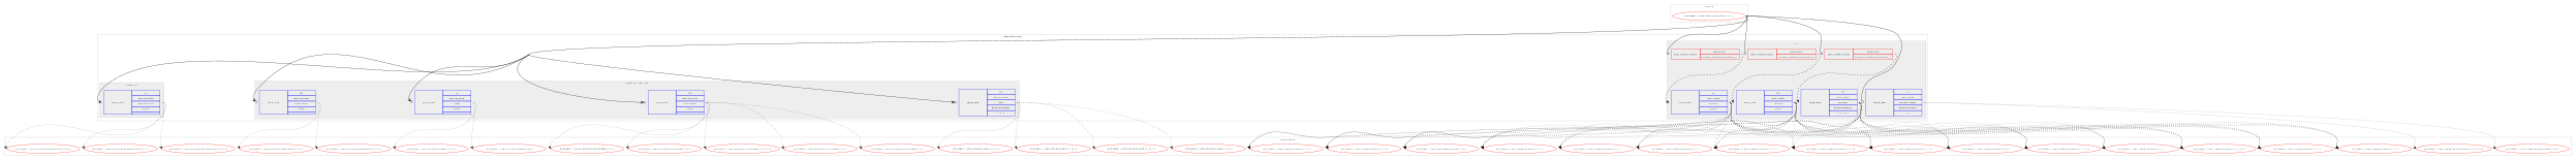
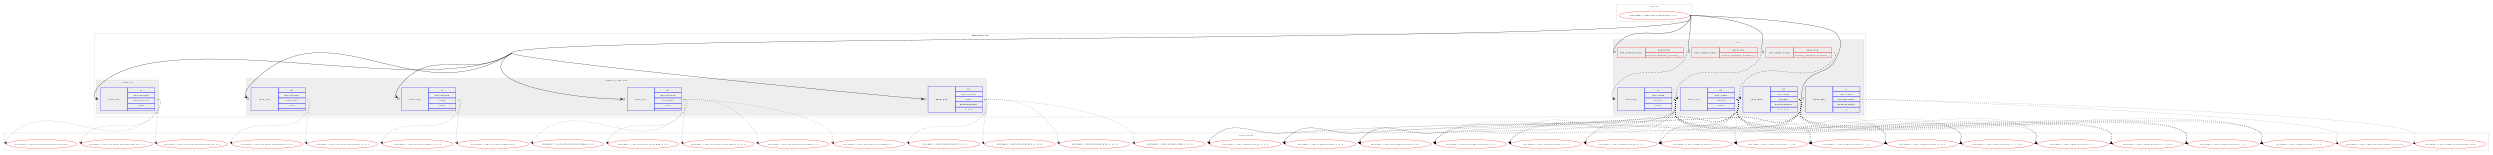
  digraph {
    compound=true
    concentrate=true
    fontname="Courier Prime"
    fontsize=10
    newrank=true
    rankdir=TB
    ranksep=1.5
    node [color=red fontname="Courier Prime" fontsize=10]
    edge [arrowhead=vee fontname="Courier Prime" headport=w style=dotted tailport=e weight=100]
    n1 [label="portage://dev-util/rbtools-1.0.2" width=4]
    n2 [color=blue label=<<TABLE BORDER="0" CELLBORDER="1" CELLSPACING="0" CELLPADDING="4" WIDTH="220"><TR><TD ROWSPAN="6" CELLPADDING="30">pack_dep</TD></TR><TR><TD WIDTH="110">no</TD></TR><TR><TD>dev-python</TD></TR><TR><TD>setuptools</TD></TR><TR><TD>none</TD></TR><TR><TD></TD></TR></TABLE>> shape=none]
    n3 [color=blue label=<<TABLE BORDER="0" CELLBORDER="1" CELLSPACING="0" CELLPADDING="4" WIDTH="220"><TR><TD ROWSPAN="6" CELLPADDING="30">pack_dep</TD></TR><TR><TD WIDTH="110">no</TD></TR><TR><TD>dev-python</TD></TR><TR><TD>colorama</TD></TR><TR><TD>none</TD></TR><TR><TD></TD></TR></TABLE>> shape=none]
    n4 [color=blue label=<<TABLE BORDER="0" CELLBORDER="1" CELLSPACING="0" CELLPADDING="4" WIDTH="220"><TR><TD ROWSPAN="6" CELLPADDING="30">pack_dep</TD></TR><TR><TD WIDTH="110">no</TD></TR><TR><TD>dev-python</TD></TR><TR><TD>six</TD></TR><TR><TD>greaterequal</TD></TR><TR><TD>1.8.0</TD></TR></TABLE>> shape=none]
    n5 [color=blue label=<<TABLE BORDER="0" CELLBORDER="1" CELLSPACING="0" CELLPADDING="4" WIDTH="220"><TR><TD ROWSPAN="6" CELLPADDING="30">pack_dep</TD></TR><TR><TD WIDTH="110">no</TD></TR><TR><TD>dev-python</TD></TR><TR><TD>texttable</TD></TR><TR><TD>none</TD></TR><TR><TD></TD></TR></TABLE>> shape=none]
    n6 [color=blue label=<<TABLE BORDER="0" CELLBORDER="1" CELLSPACING="0" CELLPADDING="4" WIDTH="220"><TR><TD ROWSPAN="6" CELLPADDING="30">pack_dep</TD></TR><TR><TD WIDTH="110">no</TD></TR><TR><TD>dev-python</TD></TR><TR><TD>tqdm</TD></TR><TR><TD>none</TD></TR><TR><TD></TD></TR></TABLE>> shape=none]
    n7 [color=blue label=<<TABLE BORDER="0" CELLBORDER="1" CELLSPACING="0" CELLPADDING="4" WIDTH="220"><TR><TD ROWSPAN="6" CELLPADDING="30">pack_dep</TD></TR><TR><TD WIDTH="110">no</TD></TR><TR><TD>dev-lang</TD></TR><TR><TD>python</TD></TR><TR><TD>greaterequal</TD></TR><TR><TD>2.7.5-r2</TD></TR></TABLE>> shape=none]
    n8 [label=<<TABLE BORDER="0" CELLBORDER="1" CELLSPACING="0" CELLPADDING="4"><TR><TD ROWSPAN="3" CELLPADDING="10">use_conditional</TD></TR><TR><TD>positive</TD></TR><TR><TD>python_targets_python2_7</TD></TR></TABLE>> shape=none]
    n9 [color=blue label=<<TABLE BORDER="0" CELLBORDER="1" CELLSPACING="0" CELLPADDING="4" WIDTH="220"><TR><TD ROWSPAN="6" CELLPADDING="30">pack_dep</TD></TR><TR><TD WIDTH="110">no</TD></TR><TR><TD>dev-lang</TD></TR><TR><TD>python</TD></TR><TR><TD>none</TD></TR><TR><TD></TD></TR></TABLE>> shape=none]
    n10 [label=<<TABLE BORDER="0" CELLBORDER="1" CELLSPACING="0" CELLPADDING="4"><TR><TD ROWSPAN="3" CELLPADDING="10">use_conditional</TD></TR><TR><TD>positive</TD></TR><TR><TD>python_targets_python3_6</TD></TR></TABLE>> shape=none]
    n11 [color=blue label=<<TABLE BORDER="0" CELLBORDER="1" CELLSPACING="0" CELLPADDING="4" WIDTH="220"><TR><TD ROWSPAN="6" CELLPADDING="30">pack_dep</TD></TR><TR><TD WIDTH="110">no</TD></TR><TR><TD>dev-lang</TD></TR><TR><TD>python</TD></TR><TR><TD>none</TD></TR><TR><TD></TD></TR></TABLE>> shape=none]
    n12 [label=<<TABLE BORDER="0" CELLBORDER="1" CELLSPACING="0" CELLPADDING="4"><TR><TD ROWSPAN="3" CELLPADDING="10">use_conditional</TD></TR><TR><TD>positive</TD></TR><TR><TD>python_targets_python3_7</TD></TR></TABLE>> shape=none]
    n13 [color=blue label=<<TABLE BORDER="0" CELLBORDER="1" CELLSPACING="0" CELLPADDING="4" WIDTH="220"><TR><TD ROWSPAN="6" CELLPADDING="30">pack_dep</TD></TR><TR><TD WIDTH="110">no</TD></TR><TR><TD>dev-lang</TD></TR><TR><TD>python-exec</TD></TR><TR><TD>greaterequal</TD></TR><TR><TD>2</TD></TR></TABLE>> shape=none]
    n14 [label="portage://dev-python/setuptools-40.6.3" width=4]
    n15 [label="portage://dev-python/setuptools-40.5.1" width=4]
    n16 [label="portage://dev-python/setuptools-9999" width=4]
    n17 [label="portage://dev-python/colorama-0.3.3" width=4]
    n18 [label="portage://dev-python/colorama-0.3.9" width=4]
    n19 [label="portage://dev-python/colorama-0.3.9-r1" width=4]
    n20 [label="portage://dev-python/colorama-0.4.0" width=4]
    n21 [label="portage://util-python/colorama-0.4.1" width=4]
    n22 [label="portage://dev-python/six-1.10.0" width=4]
    n23 [label="portage://dev-python/six-1.11.0" width=4]
    n24 [label="portage://dev-python/six-1.12.0" width=4]
    n25 [label="portage://dev-python/six-1.13.0" width=4]
    n26 [label="portage://dev-python/texttable-0.9.1" width=4]
    n27 [label="portage://dev-python/texttable-1.6.2" width=4]
    n28 [label="portage://dev-python/tqdm-4.33.0" width=4]
    n29 [label="portage://dev-python/tqdm-9999" width=4]
    n30 [label="portage://dev-lang/python-2.7.15" width=4]
    n31 [label="portage://dev-lang/python-2.7.16" width=4]
    n32 [label="portage://dev-lang/python-2.7.17" width=4]
    n33 [label="portage://dev-lang/python-3.5.5" width=4]
    n34 [label="portage://dev-lang/python-3.5.7" width=4]
-   n35 [label="portage://dev-lang/python-3.5.9" width=4]
+   n35 [label="portage://dev-portage/python-3.5.9" width=4]
    n36 [label="portage://dev-portage/python-3.6.5" width=4]
    n37 [label="portage://dev-lang/python-3.6.8" width=4]
    n38 [label="portage://dev-lang/python-3.6.9" width=4]
    n39 [label="portage://dev-lang/python-3.7.2" width=4]
    n40 [label="portage://dev-lang/python-3.7.3" width=4]
    n41 [label="portage://dev-lang/python-3.7.4-r1" width=4]
    n42 [label="portage://dev-lang/python-3.7.5" width=4]
    n43 [label="portage://dev-lang/python-3.7.5-r1" width=4]
    n44 [label="portage://dev-lang/python-3.8.0" width=4]
    n45 [label="portage://dev-lang/python-exec-2.4.6-r1" width=4]
    n46 [label="portage://dev-lang/python-exec-9999" width=4]
    subgraph cluster_1 {
      color=gray
      label=<<i>ebuild</i>>
      rank=same
      n1
    }
    subgraph cluster_2 {
      color=gray
      label=<<i>dependencies</i>>
      subgraph cluster_3 {
        color=gray
        fillcolor="#eeeeee"
        label=<<i>compile</i>>
        style=filled
        subgraph sub_4 {
          color=gray
          fillcolor="#eeeeee"
          label=<<i>compile</i>>
          style=filled
          n2
        }
      }
      subgraph cluster_5 {
        color=gray
        fillcolor="#eeeeee"
        label=<<i>compile and run</i>>
        style=filled
        subgraph sub_6 {
          color=gray
          fillcolor="#eeeeee"
          label=<<i>compile and run</i>>
          style=filled
          n3
        }
        subgraph sub_7 {
          color=gray
          fillcolor="#eeeeee"
          label=<<i>compile and run</i>>
          style=filled
          n4
        }
        subgraph sub_8 {
          color=gray
          fillcolor="#eeeeee"
          label=<<i>compile and run</i>>
          style=filled
          n5
        }
        subgraph sub_9 {
          color=gray
          fillcolor="#eeeeee"
          label=<<i>compile and run</i>>
          style=filled
          n6
        }
      }
      subgraph cluster_10 {
        color=gray
        fillcolor="#eeeeee"
        label=<<i>run</i>>
        style=filled
        subgraph sub_11 {
          color=gray
          fillcolor="#eeeeee"
          label=<<i>run</i>>
          style=filled
          n8
          subgraph sub_12 {
            color=gray
            fillcolor="#eeeeee"
            label=<<i>run</i>>
            style=filled
            n7
          }
        }
        subgraph sub_13 {
          color=gray
          fillcolor="#eeeeee"
          label=<<i>run</i>>
          style=filled
          n10
          subgraph sub_14 {
            color=gray
            fillcolor="#eeeeee"
            label=<<i>run</i>>
            style=filled
            n9
          }
        }
        subgraph sub_15 {
          color=gray
          fillcolor="#eeeeee"
          label=<<i>run</i>>
          style=filled
          n12
          subgraph sub_16 {
            color=gray
            fillcolor="#eeeeee"
            label=<<i>run</i>>
            style=filled
            n11
          }
        }
        subgraph sub_17 {
          color=gray
          fillcolor="#eeeeee"
          label=<<i>run</i>>
          style=filled
          n13
        }
      }
    }
    subgraph cluster_18 {
      color=gray
      label=<<i>candidates</i>>
      rank=same
      subgraph sub_19 {
        color=black
        label=<<i>candidates</i>>
        nodesep=1
        rank=same
        n14
        n15
        n16
      }
      subgraph sub_20 {
        color=black
        label=<<i>candidates</i>>
        nodesep=1
        rank=same
        n17
        n18
        n19
        n20
        n21
      }
      subgraph sub_21 {
        color=black
        label=<<i>candidates</i>>
        nodesep=1
        rank=same
        n22
        n23
        n24
        n25
      }
      subgraph sub_22 {
        color=black
        label=<<i>candidates</i>>
        nodesep=1
        rank=same
        n26
        n27
      }
      subgraph sub_23 {
        color=black
        label=<<i>candidates</i>>
        nodesep=1
        rank=same
        n28
        n29
      }
      subgraph sub_24 {
        color=black
        label=<<i>candidates</i>>
        nodesep=1
        rank=same
        n30
        n31
        n32
        n33
        n34
        n35
        n36
        n37
        n38
        n39
        n40
        n41
        n42
        n43
        n44
      }
      subgraph sub_25 {
        color=black
        label=<<i>candidates</i>>
        nodesep=1
        rank=same
        n30
        n31
        n32
        n33
        n34
        n35
        n36
        n37
        n38
        n39
        n40
        n41
        n42
        n43
        n44
      }
      subgraph sub_26 {
        color=black
        label=<<i>candidates</i>>
        nodesep=1
        rank=same
        n30
        n31
        n32
        n33
        n34
        n35
        n36
        n37
        n38
        n39
        n40
        n41
        n42
        n43
        n44
      }
      subgraph sub_27 {
        color=black
        label=<<i>candidates</i>>
        nodesep=1
        rank=same
        n45
        n46
      }
    }
    n1 -> n2 [style=solid weight=20]
    n1 -> n3 [arrowhead=odotvee style=solid weight=20]
    n1 -> n4 [arrowhead=odotvee style=solid weight=20]
    n1 -> n5 [arrowhead=odotvee style=solid weight=20]
    n1 -> n6 [arrowhead=odotvee style=solid weight=20]
    n1 -> n8 [arrowhead=odot style=solid weight=20]
    n1 -> n10 [arrowhead=odot style=solid weight=20]
    n1 -> n12 [arrowhead=odot style=solid weight=20]
    n1 -> n13 [arrowhead=odot style=solid weight=20]
    n2 -> n14
    n2 -> n15
    n2 -> n16
    n3 -> n17
    n3 -> n18
    n3 -> n19
    n3 -> n20
    n3 -> n21
    n4 -> n22
    n4 -> n23
    n4 -> n24
    n4 -> n25
    n5 -> n26
    n5 -> n27
    n6 -> n28
    n6 -> n29
    n7 -> n30
    n7 -> n31
    n7 -> n32
    n7 -> n33
    n7 -> n34
    n7 -> n35
    n7 -> n36
    n7 -> n37
    n7 -> n38
    n7 -> n39
    n7 -> n40
    n7 -> n41
    n7 -> n42
    n7 -> n43
    n7 -> n44
    n8 -> n7 [style=dashed weight=20]
    n9 -> n30
    n9 -> n31
    n9 -> n32
    n9 -> n33
    n9 -> n34
    n9 -> n35
    n9 -> n36
    n9 -> n37
    n9 -> n38
    n9 -> n39
    n9 -> n40
    n9 -> n41
    n9 -> n42
    n9 -> n43
    n9 -> n44
    n10 -> n9 [style=dashed weight=20]
    n11 -> n30
    n11 -> n31
    n11 -> n32
    n11 -> n33
    n11 -> n34
    n11 -> n35
    n11 -> n36
    n11 -> n37
    n11 -> n38
    n11 -> n39
    n11 -> n40
    n11 -> n41
    n11 -> n42
    n11 -> n43
    n11 -> n44
    n12 -> n11 [style=dashed weight=20]
    n13 -> n45
    n13 -> n46
  }
